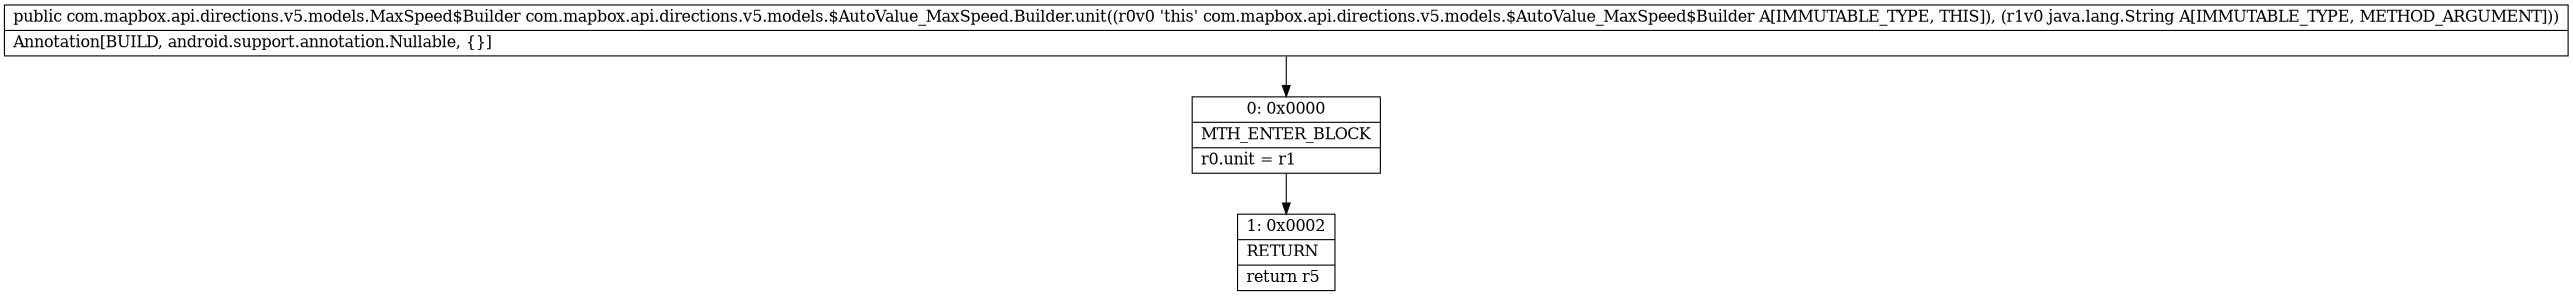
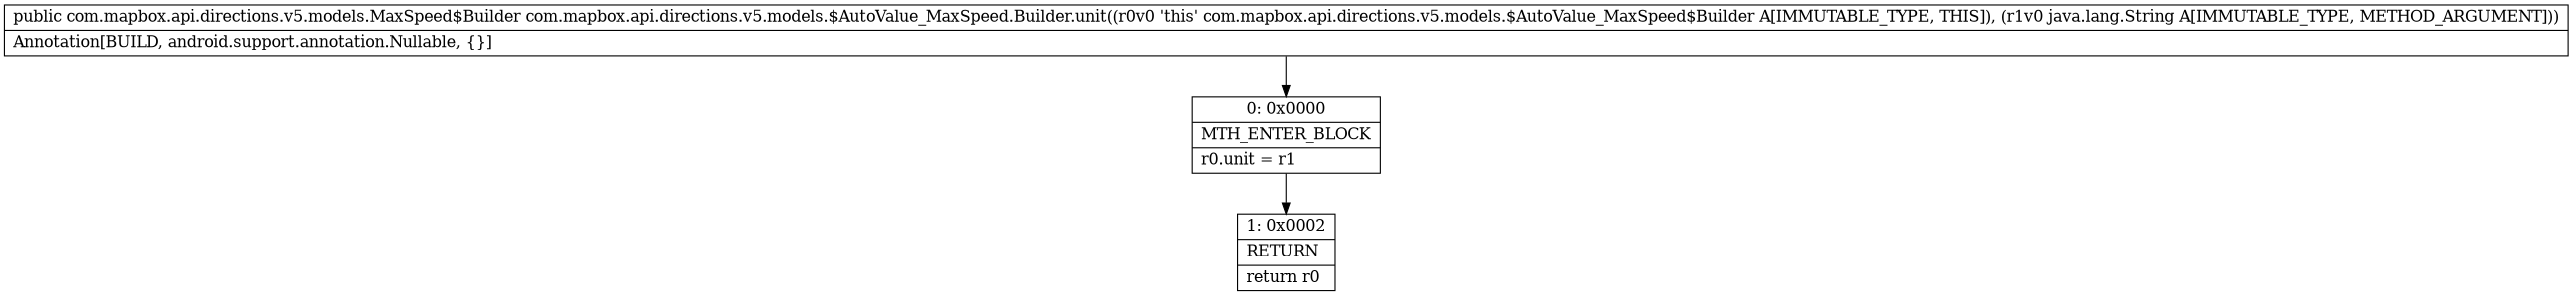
  digraph {
    node [shape=record]
    n1 [label="{0\:\ 0x0000|MTH_ENTER_BLOCK\l|r0.unit = r1\l}"]
-   n2 [label="{1\:\ 0x0002|RETURN\l|return r5\l}"]
+   n2 [label="{1\:\ 0x0002|RETURN\l|return r0\l}"]
    n3 [label="{public com.mapbox.api.directions.v5.models.MaxSpeed$Builder com.mapbox.api.directions.v5.models.$AutoValue_MaxSpeed.Builder.unit((r0v0 'this' com.mapbox.api.directions.v5.models.$AutoValue_MaxSpeed$Builder A[IMMUTABLE_TYPE, THIS]), (r1v0 java.lang.String A[IMMUTABLE_TYPE, METHOD_ARGUMENT]))  | Annotation[BUILD, android.support.annotation.Nullable, \{\}]\l}"]
    n1 -> n2
    n3 -> n1
  }
